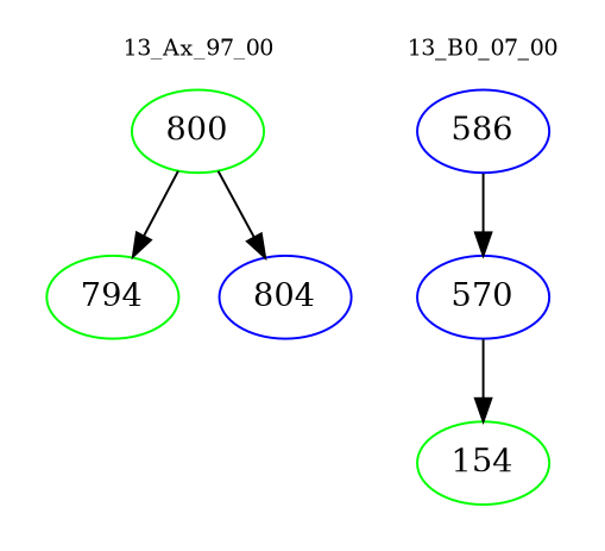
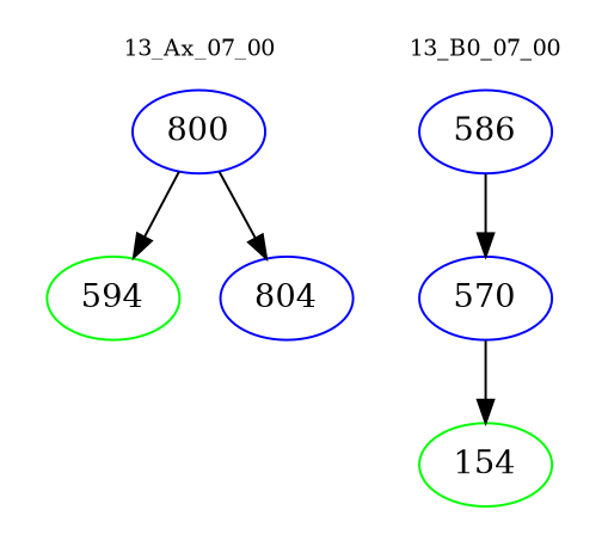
  digraph {
    node [color=blue]
    edge [color=black]
-   n1 [color=green label=800]
-   n2 [color=green label=794]
+   n1 [label=800]
+   n2 [color=green label=594]
    n3 [label=804]
    n4 [label=570]
    n5 [color=green label=154]
    n6 [label=586]
    subgraph cluster_1 {
      color=white
      fontsize=10
-     label="13_Ax_97_00"
+     label="13_Ax_07_00"
      n1
      n2
      n3
    }
    subgraph cluster_2 {
      color=white
      fontsize=10
      label="13_B0_07_00"
      n4
      n5
      n6
    }
    n1 -> n2
    n1 -> n3
    n4 -> n5
    n6 -> n4
  }
